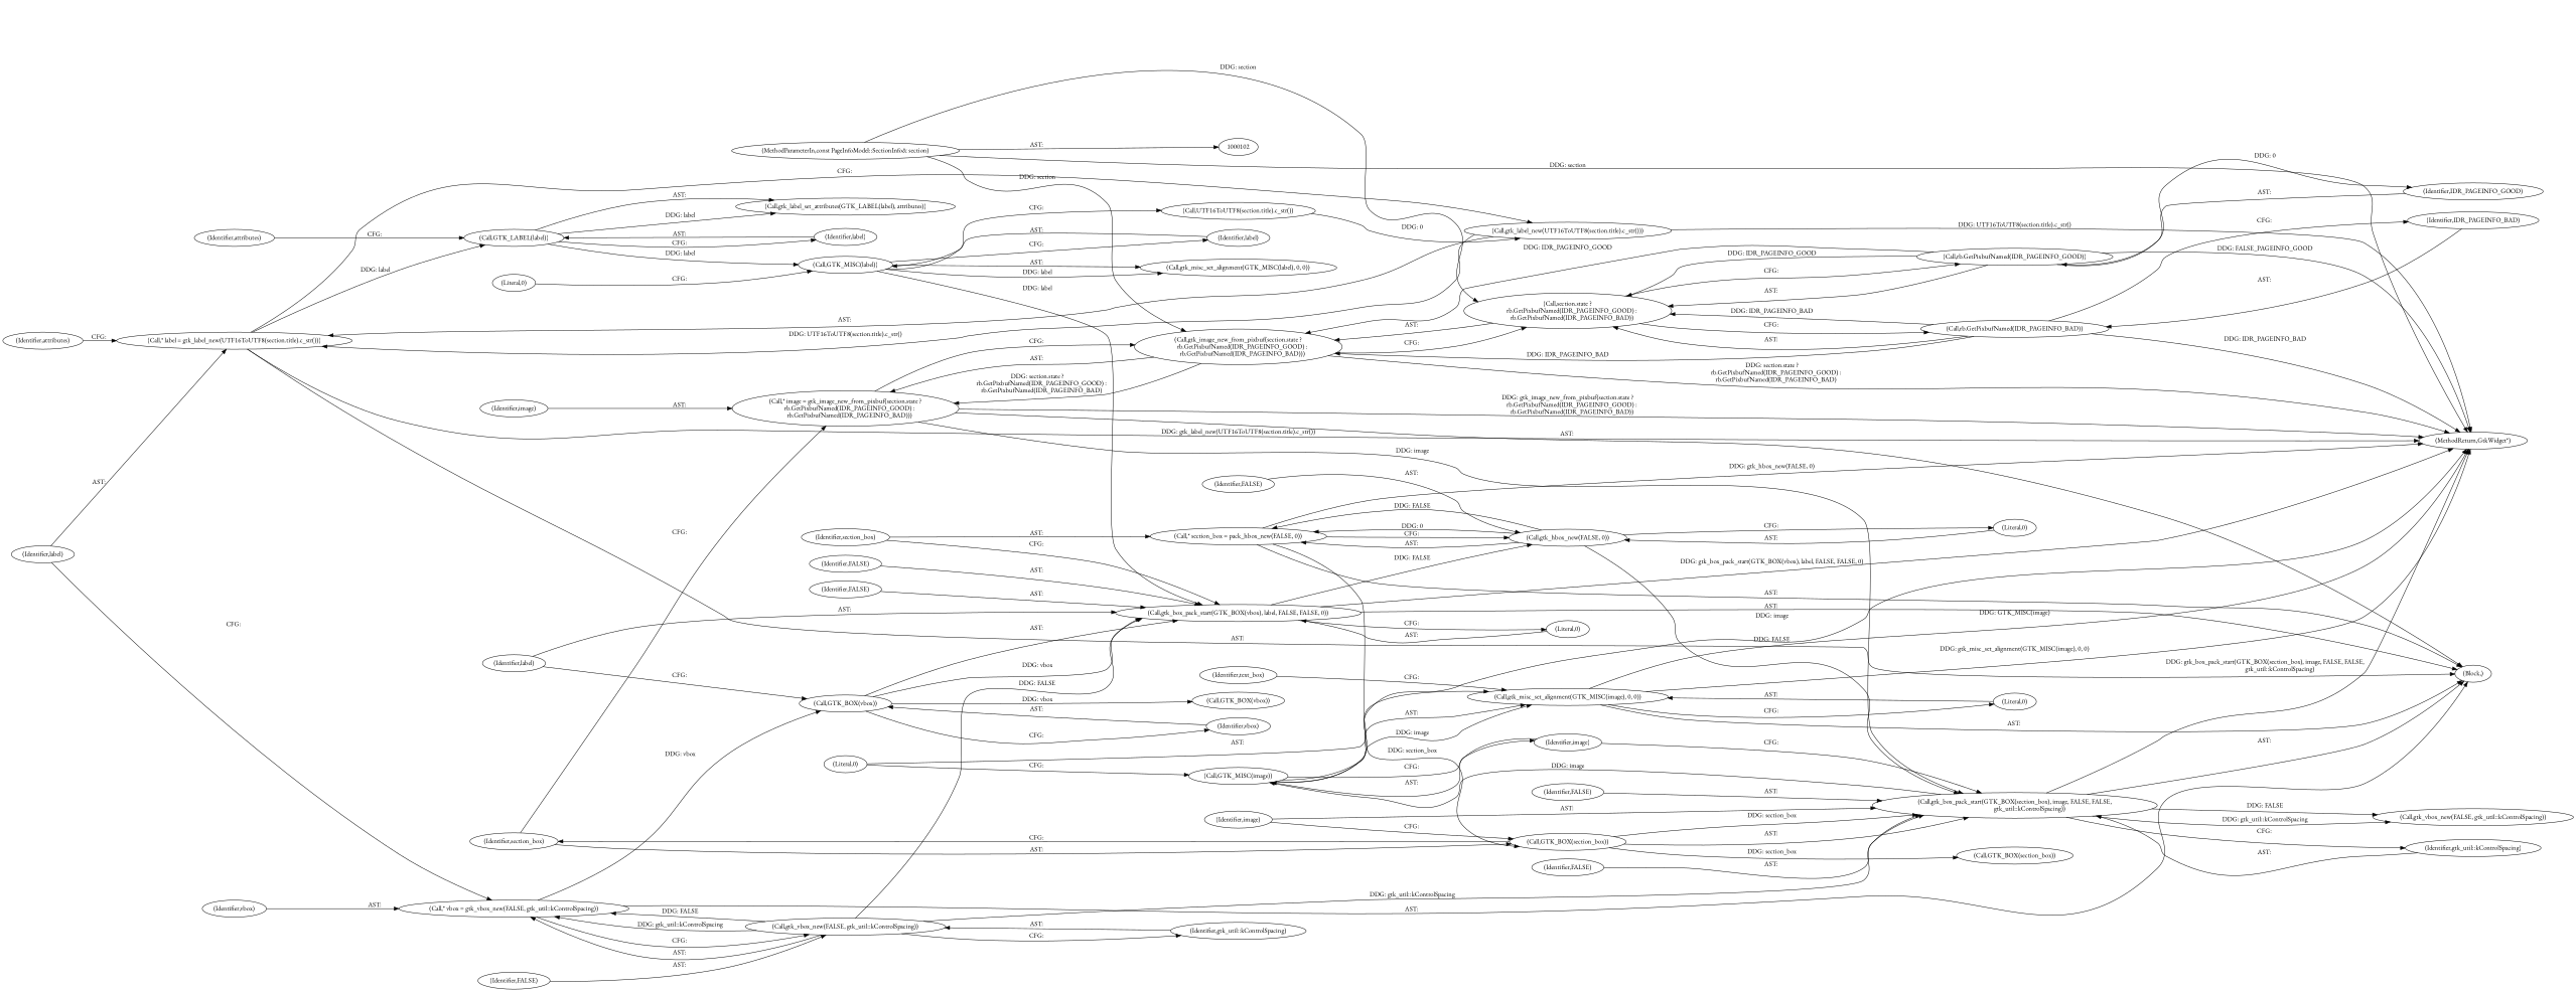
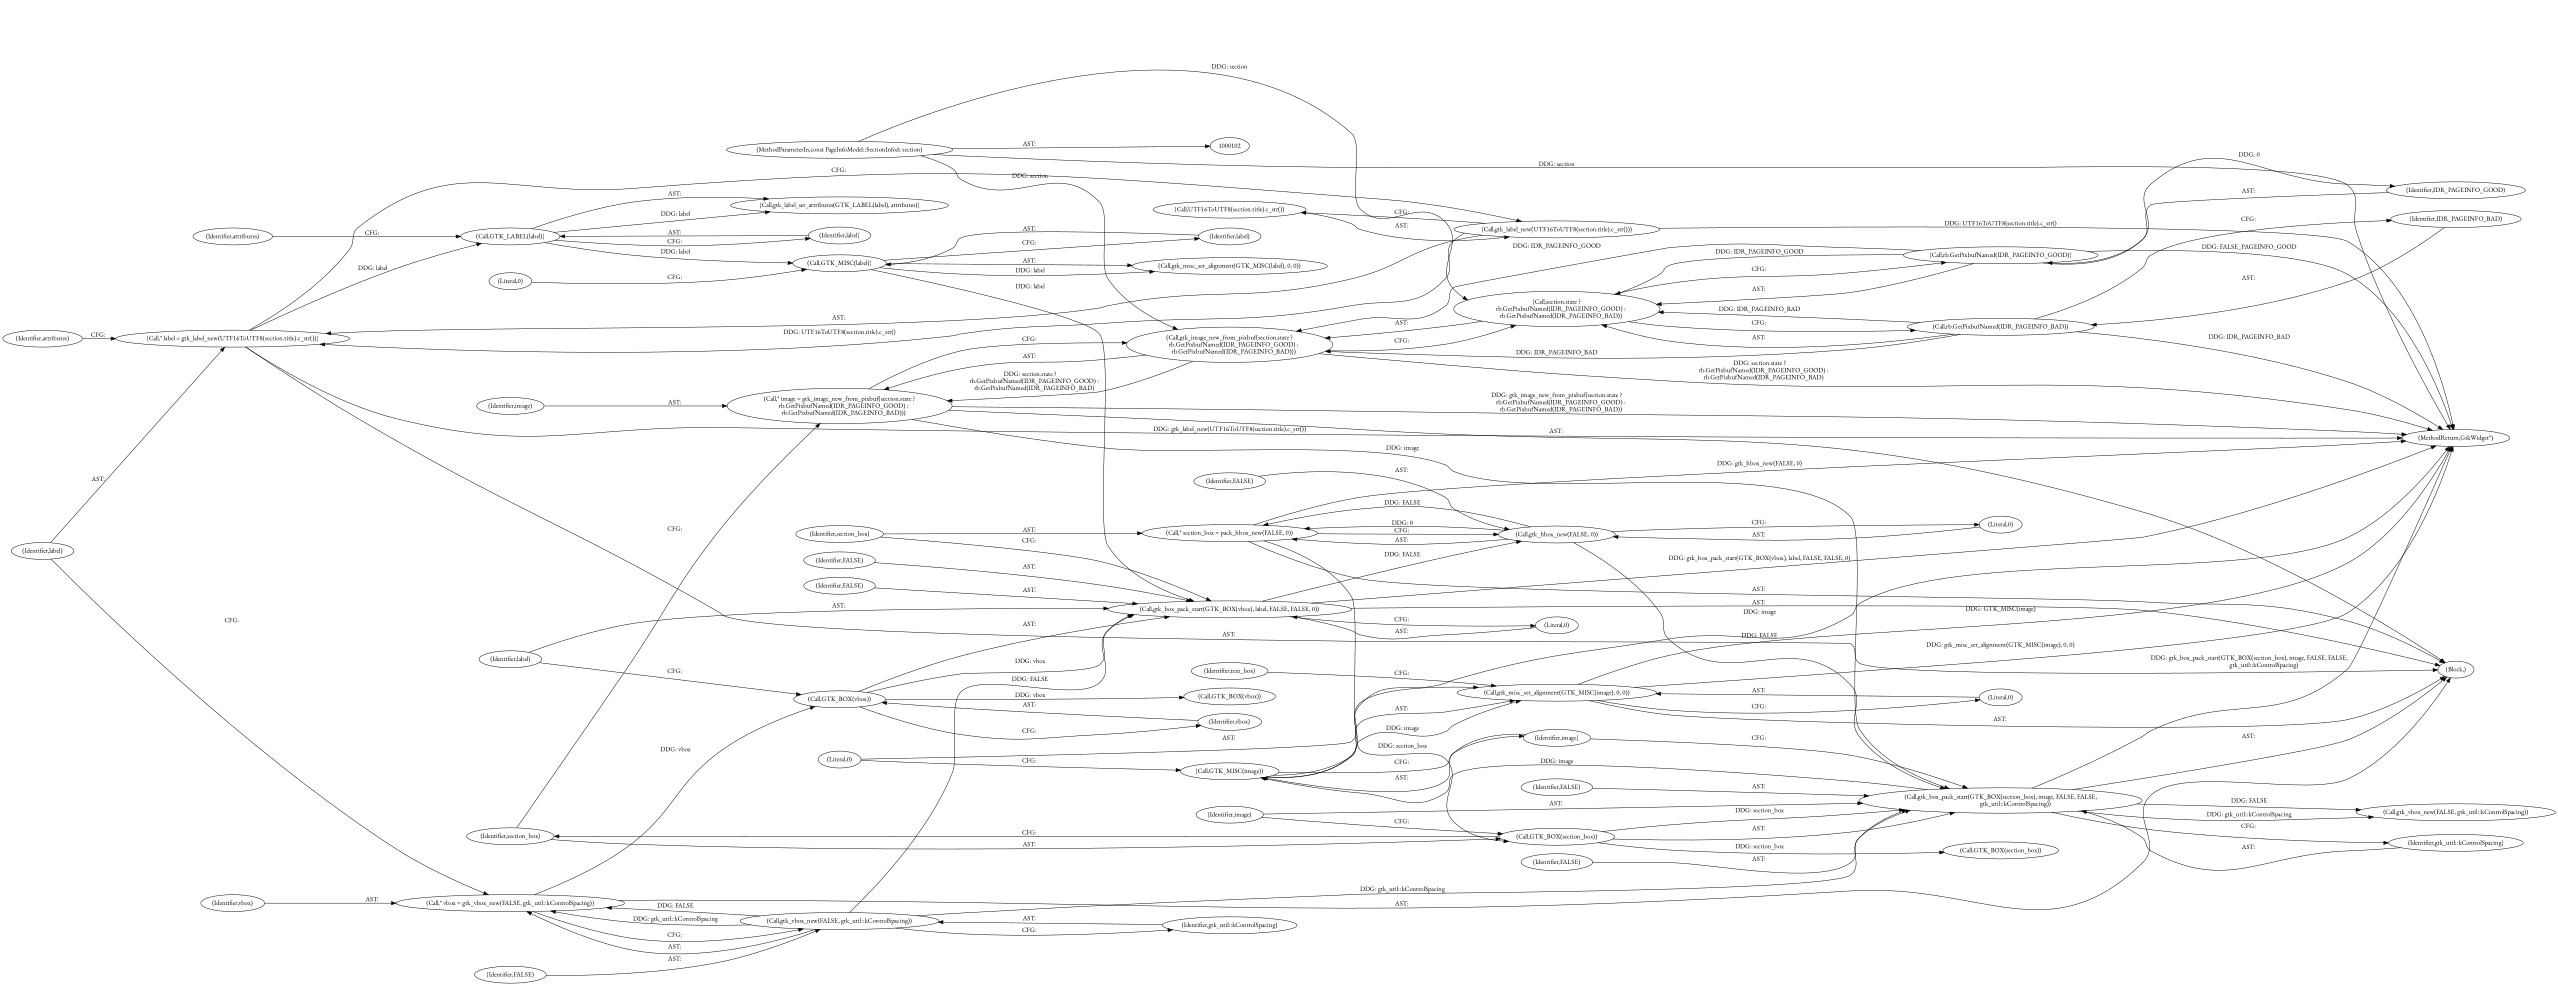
  digraph {
    fontname="EB Garamond"
    rankdir=LR
    node [fontname="EB Garamond"]
    edge [fontname="EB Garamond"]
    n1 [label="(Call,GTK_MISC(image))"]
    n2 [label="(Call,gtk_misc_set_alignment(GTK_MISC(image), 0, 0))"]
    n3 [label="(Identifier,image)"]
    n4 [label="(MethodReturn,GtkWidget*)"]
    n5 [label="(Block,)"]
    n6 [label="(Literal,0)"]
    n7 [label="(Call,gtk_box_pack_start(GTK_BOX(section_box), image, FALSE, FALSE,\n                     gtk_util::kControlSpacing))"]
    n8 [label="(Call,gtk_vbox_new(FALSE, gtk_util::kControlSpacing))"]
    n9 [label="(Identifier,gtk_util::kControlSpacing)"]
    n10 [label="(Call,GTK_BOX(section_box))"]
    n11 [label="(Identifier,section_box)"]
    n12 [label="(Call,GTK_BOX(section_box))"]
    n13 [label="(Call,* image = gtk_image_new_from_pixbuf(section.state ?\n      rb.GetPixbufNamed(IDR_PAGEINFO_GOOD) :\n      rb.GetPixbufNamed(IDR_PAGEINFO_BAD)))"]
    n14 [label="(Call,* section_box = pack_hbox_new(FALSE, 0))"]
    n15 [label="(Call,gtk_hbox_new(FALSE, 0))"]
    n16 [label="(Literal,0)"]
    n17 [label="(Call,gtk_box_pack_start(GTK_BOX(vbox), label, FALSE, FALSE, 0))"]
    n18 [label="(Literal,0)"]
    n19 [label="(Call,GTK_BOX(vbox))"]
    n20 [label="(Identifier,vbox)"]
    n21 [label="(Call,GTK_BOX(vbox))"]
    n22 [label="(Call,* vbox = gtk_vbox_new(FALSE, gtk_util::kControlSpacing))"]
    n23 [label="(Call,gtk_vbox_new(FALSE, gtk_util::kControlSpacing))"]
    n24 [label="(Identifier,gtk_util::kControlSpacing)"]
    n25 [label="(Call,GTK_MISC(label))"]
    n26 [label="(Call,gtk_misc_set_alignment(GTK_MISC(label), 0, 0))"]
    n27 [label="(Identifier,label)"]
    n28 [label="(Call,GTK_LABEL(label))"]
    n29 [label="(Identifier,label)"]
    n30 [label="(Call,gtk_label_set_attributes(GTK_LABEL(label), attributes))"]
    n31 [label="(Call,* label = gtk_label_new(UTF16ToUTF8(section.title).c_str()))"]
    n32 [label="(Call,gtk_label_new(UTF16ToUTF8(section.title).c_str()))"]
    n33 [label="(Call,UTF16ToUTF8(section.title).c_str())"]
    n34 [label="(Call,gtk_image_new_from_pixbuf(section.state ?\n      rb.GetPixbufNamed(IDR_PAGEINFO_GOOD) :\n      rb.GetPixbufNamed(IDR_PAGEINFO_BAD)))"]
    n35 [label="(Call,section.state ?\n      rb.GetPixbufNamed(IDR_PAGEINFO_GOOD) :\n      rb.GetPixbufNamed(IDR_PAGEINFO_BAD))"]
    n36 [label="(Call,rb.GetPixbufNamed(IDR_PAGEINFO_GOOD))"]
    n37 [label="(Call,rb.GetPixbufNamed(IDR_PAGEINFO_BAD))"]
    n38 [label="(MethodParameterIn,const PageInfoModel::SectionInfo& section)"]
    1000102
    n40 [label="(Identifier,IDR_PAGEINFO_GOOD)"]
    n41 [label="(Identifier,IDR_PAGEINFO_BAD)"]
    n42 [label="(Identifier,image)"]
    n43 [label="(Identifier,FALSE)"]
    n44 [label="(Identifier,FALSE)"]
    n45 [label="(Identifier,attributes)"]
    n46 [label="(Literal,0)"]
    n47 [label="(Identifier,FALSE)"]
    n48 [label="(Identifier,attributes)"]
    n49 [label="(Identifier,image)"]
    n50 [label="(Identifier,FALSE)"]
    n51 [label="(Identifier,label)"]
    n52 [label="(Identifier,FALSE)"]
    n53 [label="(Literal,0)"]
    n54 [label="(Identifier,section_box)"]
    n55 [label="(Identifier,text_box)"]
    n56 [label="(Identifier,FALSE)"]
    n57 [label="(Identifier,vbox)"]
    n58 [label="(Identifier,label)"]
    n1 -> n2 [label="AST: "]
    n1 -> n2 [label="DDG: image"]
    n1 -> n3 [label="CFG: "]
    n1 -> n4 [label="DDG: image"]
    n2 -> n4 [label="DDG: GTK_MISC(image)"]
    n2 -> n4 [label="DDG: gtk_misc_set_alignment(GTK_MISC(image), 0, 0)"]
    n2 -> n5 [label="AST: "]
    n2 -> n6 [label="CFG: "]
    n3 -> n1 [label="AST: "]
    n3 -> n7 [label="CFG: "]
    n6 -> n2 [label="AST: "]
    n7 -> n1 [label="DDG: image"]
    n7 -> n4 [label="DDG: gtk_box_pack_start(GTK_BOX(section_box), image, FALSE, FALSE,\n                     gtk_util::kControlSpacing)"]
    n7 -> n5 [label="AST: "]
    n7 -> n8 [label="DDG: FALSE"]
    n7 -> n8 [label="DDG: gtk_util::kControlSpacing"]
    n7 -> n9 [label="CFG: "]
    n9 -> n7 [label="AST: "]
    n10 -> n7 [label="AST: "]
    n10 -> n7 [label="DDG: section_box"]
    n10 -> n11 [label="CFG: "]
    n10 -> n12 [label="DDG: section_box"]
    n11 -> n10 [label="AST: "]
    n11 -> n13 [label="CFG: "]
    n13 -> n4 [label="DDG: gtk_image_new_from_pixbuf(section.state ?\n      rb.GetPixbufNamed(IDR_PAGEINFO_GOOD) :\n      rb.GetPixbufNamed(IDR_PAGEINFO_BAD))"]
    n13 -> n5 [label="AST: "]
    n13 -> n7 [label="DDG: image"]
    n13 -> n34 [label="CFG: "]
    n14 -> n4 [label="DDG: gtk_hbox_new(FALSE, 0)"]
    n14 -> n5 [label="AST: "]
    n14 -> n10 [label="DDG: section_box"]
    n14 -> n15 [label="CFG: "]
    n15 -> n7 [label="DDG: FALSE"]
    n15 -> n14 [label="AST: "]
    n15 -> n14 [label="DDG: FALSE"]
    n15 -> n14 [label="DDG: 0"]
    n15 -> n16 [label="CFG: "]
    n16 -> n15 [label="AST: "]
    n17 -> n4 [label="DDG: gtk_box_pack_start(GTK_BOX(vbox), label, FALSE, FALSE, 0)"]
    n17 -> n5 [label="AST: "]
    n17 -> n15 [label="DDG: FALSE"]
    n17 -> n18 [label="CFG: "]
    n18 -> n17 [label="AST: "]
    n19 -> n17 [label="AST: "]
    n19 -> n17 [label="DDG: vbox"]
    n19 -> n20 [label="CFG: "]
    n19 -> n21 [label="DDG: vbox"]
    n20 -> n19 [label="AST: "]
    n22 -> n5 [label="AST: "]
    n22 -> n19 [label="DDG: vbox"]
    n22 -> n23 [label="CFG: "]
    n23 -> n7 [label="DDG: gtk_util::kControlSpacing"]
    n23 -> n17 [label="DDG: FALSE"]
    n23 -> n22 [label="AST: "]
    n23 -> n22 [label="DDG: FALSE"]
    n23 -> n22 [label="DDG: gtk_util::kControlSpacing"]
    n23 -> n24 [label="CFG: "]
    n24 -> n23 [label="AST: "]
    n25 -> n17 [label="DDG: label"]
    n25 -> n26 [label="AST: "]
    n25 -> n26 [label="DDG: label"]
    n25 -> n27 [label="CFG: "]
    n27 -> n25 [label="AST: "]
    n28 -> n25 [label="DDG: label"]
    n28 -> n29 [label="CFG: "]
    n28 -> n30 [label="AST: "]
    n28 -> n30 [label="DDG: label"]
    n29 -> n28 [label="AST: "]
    n31 -> n4 [label="DDG: gtk_label_new(UTF16ToUTF8(section.title).c_str())"]
    n31 -> n5 [label="AST: "]
    n31 -> n28 [label="DDG: label"]
    n31 -> n32 [label="CFG: "]
    n32 -> n4 [label="DDG: UTF16ToUTF8(section.title).c_str()"]
    n32 -> n31 [label="AST: "]
    n32 -> n31 [label="DDG: UTF16ToUTF8(section.title).c_str()"]
-   n25 -> n33 [label="CFG: "]
-   n33 -> n32 [label="DDG: 0"]
+   n32 -> n33 [label="CFG: "]
+   n33 -> n32 [label="AST: "]
    n34 -> n4 [label="DDG: section.state ?\n      rb.GetPixbufNamed(IDR_PAGEINFO_GOOD) :\n      rb.GetPixbufNamed(IDR_PAGEINFO_BAD)"]
    n34 -> n13 [label="AST: "]
    n34 -> n13 [label="DDG: section.state ?\n      rb.GetPixbufNamed(IDR_PAGEINFO_GOOD) :\n      rb.GetPixbufNamed(IDR_PAGEINFO_BAD)"]
    n34 -> n35 [label="CFG: "]
    n35 -> n34 [label="AST: "]
    n35 -> n36 [label="CFG: "]
    n35 -> n37 [label="CFG: "]
    n36 -> n4 [label="DDG: FALSE_PAGEINFO_GOOD"]
    n36 -> n34 [label="DDG: IDR_PAGEINFO_GOOD"]
    n36 -> n35 [label="AST: "]
    n36 -> n35 [label="DDG: IDR_PAGEINFO_GOOD"]
    n36 -> n40 [label="DDG: 0"]
    n37 -> n4 [label="DDG: IDR_PAGEINFO_BAD"]
    n37 -> n34 [label="DDG: IDR_PAGEINFO_BAD"]
    n37 -> n35 [label="AST: "]
    n37 -> n35 [label="DDG: IDR_PAGEINFO_BAD"]
    n37 -> n41 [label="CFG: "]
    n38 -> n4 [label="DDG: section"]
    n38 -> n34 [label="DDG: section"]
    n38 -> n35 [label="DDG: section"]
    n38 -> 1000102 [label="AST: "]
    n40 -> n36 [label="AST: "]
    n41 -> n37 [label="AST: "]
    n42 -> n7 [label="AST: "]
    n42 -> n10 [label="CFG: "]
    n43 -> n7 [label="AST: "]
    n44 -> n7 [label="AST: "]
    n45 -> n31 [label="CFG: "]
    n46 -> n1 [label="CFG: "]
    n46 -> n2 [label="AST: "]
    n47 -> n17 [label="AST: "]
    n48 -> n28 [label="CFG: "]
    n49 -> n13 [label="AST: "]
    n50 -> n23 [label="AST: "]
    n51 -> n22 [label="CFG: "]
    n51 -> n31 [label="AST: "]
    n52 -> n17 [label="AST: "]
    n53 -> n25 [label="CFG: "]
    n54 -> n14 [label="AST: "]
    n54 -> n17 [label="CFG: "]
    n55 -> n2 [label="CFG: "]
    n56 -> n15 [label="AST: "]
    n57 -> n22 [label="AST: "]
    n58 -> n17 [label="AST: "]
    n58 -> n19 [label="CFG: "]
  }
